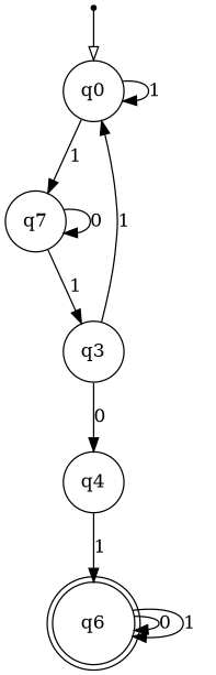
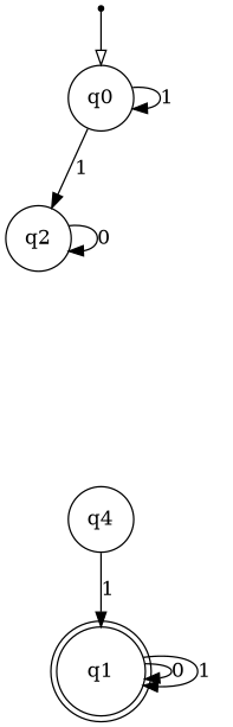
  digraph {
    node [shape=circle]
    __start [shape=point]
    q0
-   q2 [label=q7]
-   q3
-   q1 [shape=doublecircle label=q6]
+   q2
+   q1 [shape=doublecircle]
    q4
    __start -> q0 [arrowhead=empty]
    q0 -> q0 [label=1]
    q0 -> q2 [label=1]
    q2 -> q2 [label=0]
-   q2 -> q3 [label=1]
-   q3 -> q0 [label=1]
-   q3 -> q4 [label=0]
    q1 -> q1 [label=0]
    q1 -> q1 [label=1]
    q4 -> q1 [label=1]
  }
